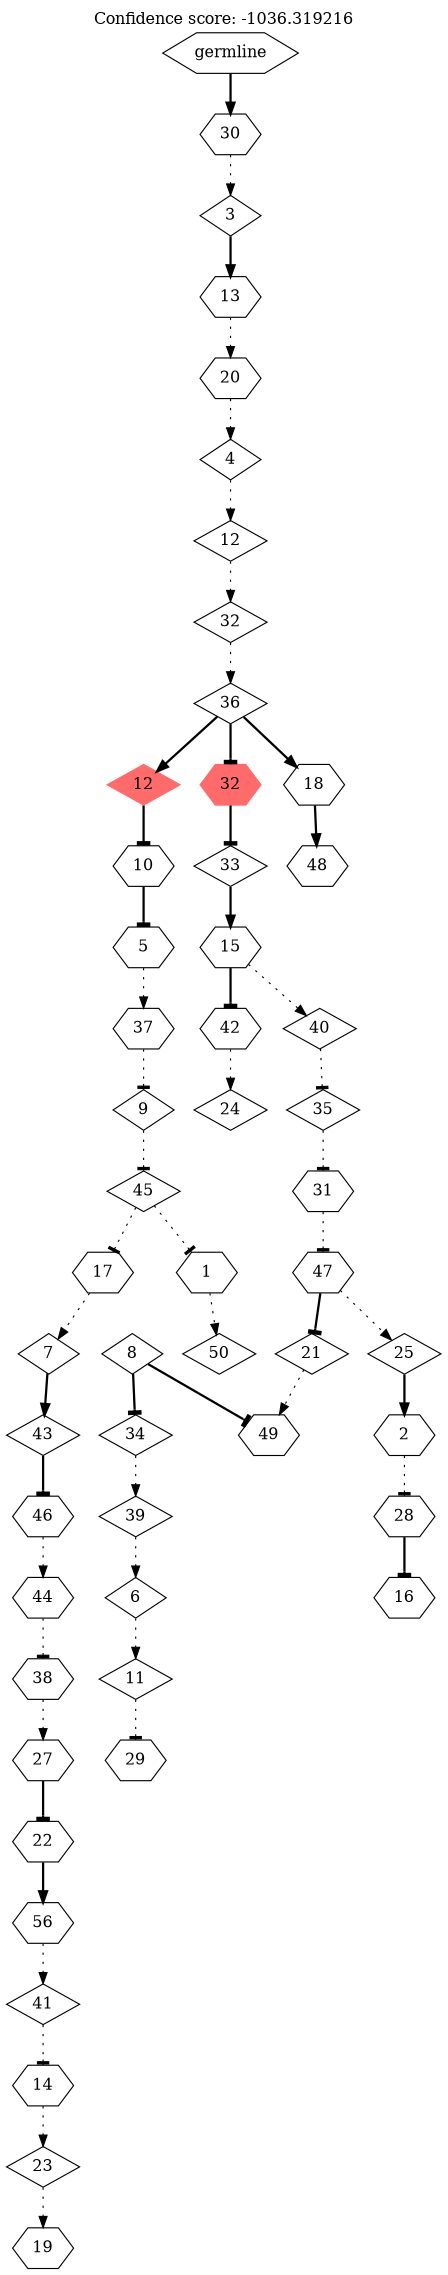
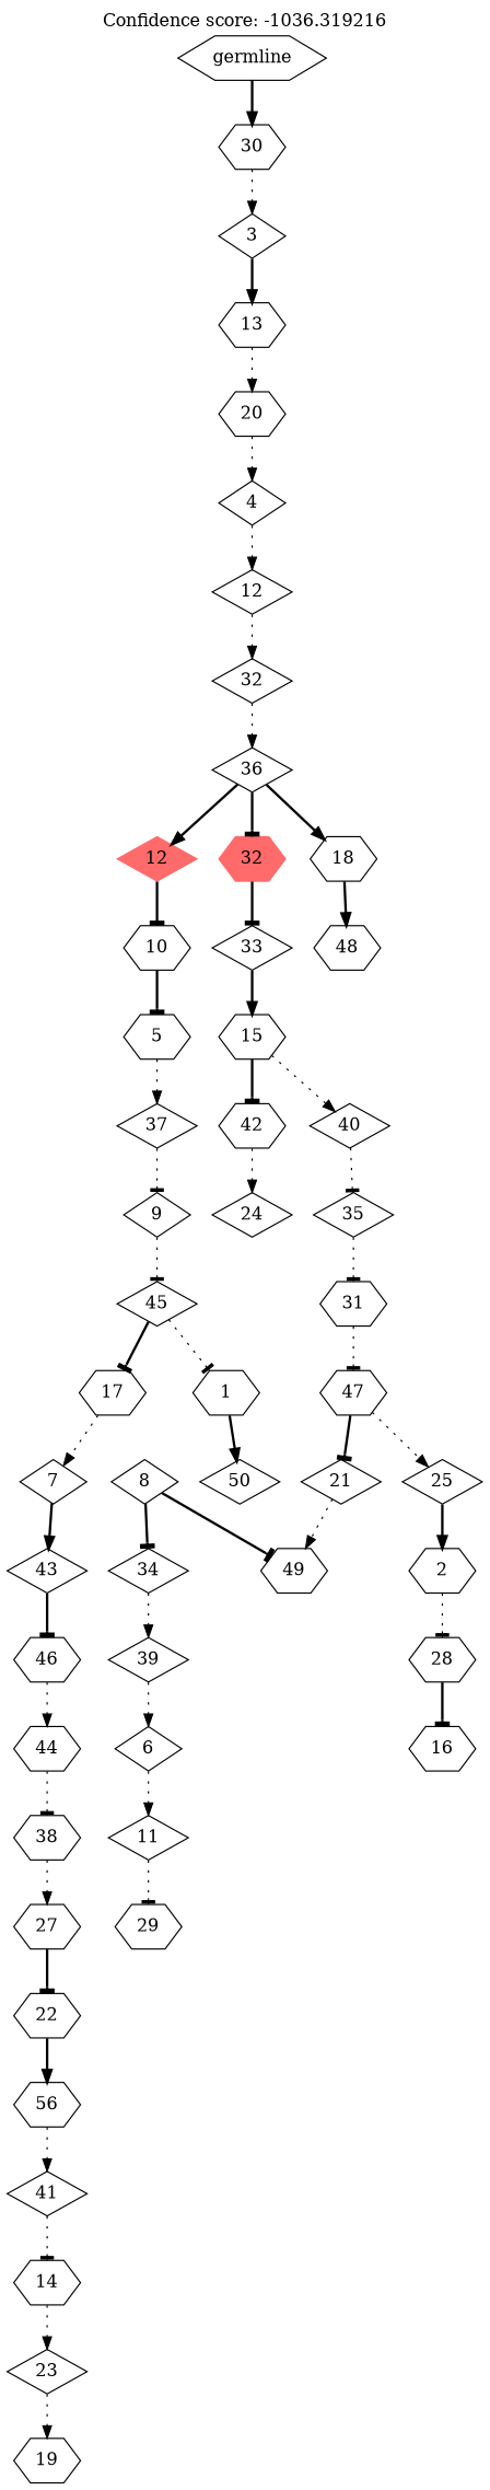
  digraph {
    label="Confidence score: -1036.319216"
    labelloc=t
    node [shape=hexagon]
    edge [arrowhead=normal style=dotted]
    n1 [label=1]
    n2 [label=50 shape=diamond]
    n3 [label=23 shape=diamond]
    n4 [label=19]
    n5 [label=14]
    n6 [label=41 shape=diamond]
    n7 [label=56]
    n8 [label=22]
    n9 [label=27]
    n10 [label=38]
    n11 [label=44]
    n12 [label=46]
    n13 [label=43 shape=diamond]
    n14 [label=7 shape=diamond]
    n15 [label=17]
    n16 [label=45 shape=diamond]
    n17 [label=9 shape=diamond]
-   n18 [label=37]
+   n18 [label=37 shape=diamond]
    n19 [label=5]
    n20 [label=10]
    n21 [color=indianred1 label=12 shape=diamond style=filled]
    n22 [label=11 shape=diamond]
    n23 [label=29]
    n24 [label=6 shape=diamond]
    n25 [label=39 shape=diamond]
    n26 [label=34 shape=diamond]
    n27 [label=8 shape=diamond]
    n28 [label=49]
    n29 [label=21 shape=diamond]
    n30 [label=28]
    n31 [label=16]
    n32 [label=2]
    n33 [label=25 shape=diamond]
    n34 [label=47]
    n35 [label=31]
    n36 [label=35 shape=diamond]
    n37 [label=40 shape=diamond]
    n38 [label=15]
    n39 [label=42]
    n40 [label=33 shape=diamond]
    n41 [color=indianred1 label=32 style=filled]
    n42 [label=24 shape=diamond]
    n43 [label=48]
    n44 [label=18]
    n45 [label=36 shape=diamond]
    n46 [label=32 shape=diamond]
    n47 [label=12 shape=diamond]
    n48 [label=4 shape=diamond]
    n49 [label=20]
    n50 [label=13]
    n51 [label=3 shape=diamond]
    n52 [label=30]
    n53 [label=germline]
-   n1 -> n2
+   n1 -> n2 [style=bold]
    n3 -> n4
    n5 -> n3
    n6 -> n5 [arrowhead=tee]
    n7 -> n6
    n8 -> n7 [style=bold]
    n9 -> n8 [arrowhead=tee style=bold]
    n10 -> n9
    n11 -> n10 [arrowhead=tee]
    n12 -> n11
    n13 -> n12 [arrowhead=tee style=bold]
    n14 -> n13 [style=bold]
    n15 -> n14
    n16 -> n1 [arrowhead=tee]
-   n16 -> n15 [arrowhead=tee]
+   n16 -> n15 [arrowhead=tee style=bold]
    n17 -> n16 [arrowhead=tee]
    n18 -> n17 [arrowhead=tee]
    n19 -> n18
    n20 -> n19 [arrowhead=tee style=bold]
    n21 -> n20 [arrowhead=tee style=bold]
    n22 -> n23 [arrowhead=tee]
    n24 -> n22
    n25 -> n24
    n26 -> n25
    n27 -> n26 [arrowhead=tee style=bold]
    n27 -> n28 [arrowhead=tee style=bold]
    n29 -> n28
    n30 -> n31 [arrowhead=tee style=bold]
    n32 -> n30 [arrowhead=tee]
    n33 -> n32 [style=bold]
    n34 -> n29 [arrowhead=tee style=bold]
    n34 -> n33
    n35 -> n34 [arrowhead=tee]
    n36 -> n35 [arrowhead=tee]
    n37 -> n36 [arrowhead=tee]
    n38 -> n37
    n38 -> n39 [arrowhead=tee style=bold]
    n39 -> n42
    n40 -> n38 [style=bold]
    n41 -> n40 [arrowhead=tee style=bold]
    n44 -> n43 [style=bold]
    n45 -> n21 [style=bold]
    n45 -> n41 [arrowhead=tee style=bold]
    n45 -> n44 [style=bold]
    n46 -> n45
    n47 -> n46
    n48 -> n47
    n49 -> n48
    n50 -> n49
    n51 -> n50 [style=bold]
    n52 -> n51
    n53 -> n52 [style=bold]
  }
